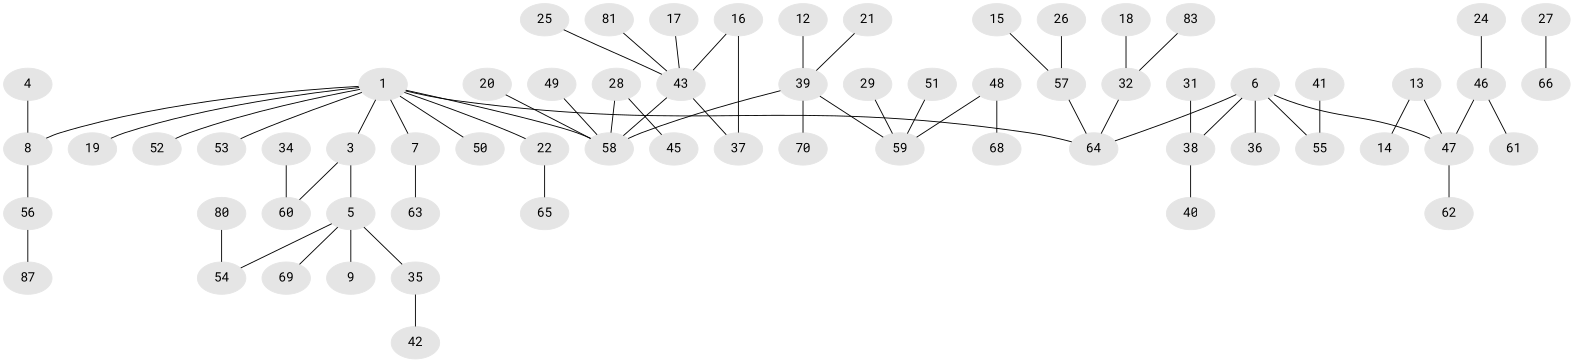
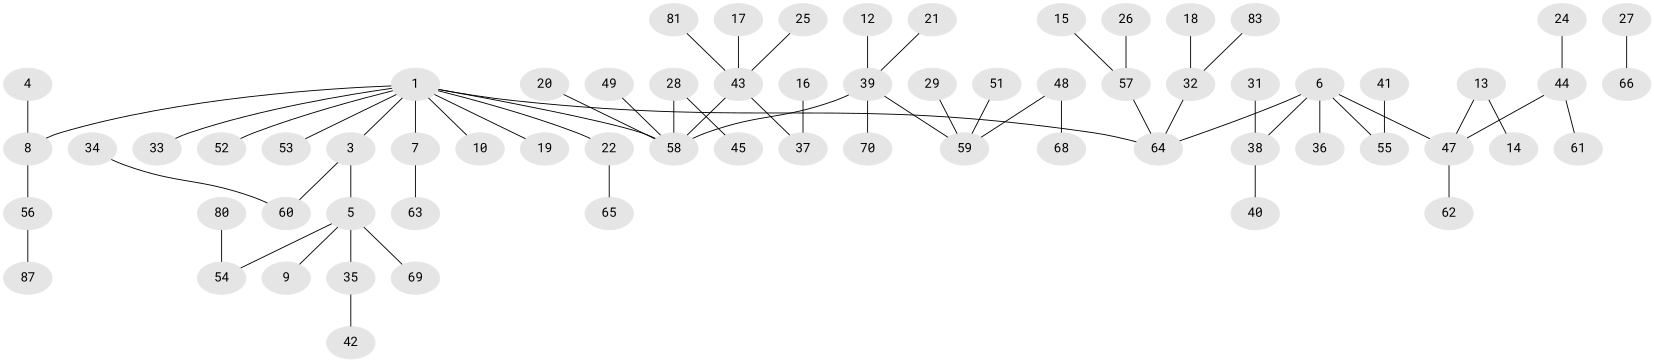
  graph {
    fontname="Roboto Mono"
    node [color=gray90 fontname="Roboto Mono" style=filled]
    edge [fontname="Roboto Mono" weight=1.0]
    1
    3
    7
    8
-   10 [label=50]
+   10
    19
    22
+   33
    52
    53
    58
    64
    5
    60
    63
    56
    65
    38
    40
    9
    35
    54
    69
    4
    42
    6
    36
    47
    55
    62
    n31 [label=87]
    n32 [label=81]
    43
    37
    12
    39
    59
    n38 [label=70]
    13
    14
    15
    57
    16
    17
    18
    32
    20
    21
    n49 [label=83]
    24
-   46
+   46 [label=44]
    61
    25
    26
    27
    66
    28
    45
    29
    n60 [label=80]
    31
    34
    41
    51
    48
    68
    49
    1 -- 3
    1 -- 7
    1 -- 8
    1 -- 10
    1 -- 19
    1 -- 22
+   1 -- 33
    1 -- 52
    1 -- 53
    1 -- 58
    1 -- 64
    3 -- 5
    3 -- 60
    7 -- 63
    8 -- 56
    22 -- 65
    5 -- 9
    5 -- 35
    5 -- 54
    5 -- 69
    56 -- n31
    38 -- 40
    35 -- 42
    4 -- 8
    6 -- 64
    6 -- 38
    6 -- 36
    6 -- 47
    6 -- 55
    47 -- 62
    n32 -- 43
    43 -- 58
    43 -- 37
    12 -- 39
    39 -- 58
    39 -- 59
    39 -- n38
    13 -- 47
    13 -- 14
    15 -- 57
    57 -- 64
-   16 -- 43
    16 -- 37
    17 -- 43
    18 -- 32
    32 -- 64
    20 -- 58
    21 -- 39
    n49 -- 32
    24 -- 46
    46 -- 47
    46 -- 61
    25 -- 43
    26 -- 57
    27 -- 66
    28 -- 58
    28 -- 45
    29 -- 59
    n60 -- 54
    31 -- 38
    34 -- 60
    41 -- 55
    51 -- 59
    48 -- 59
    48 -- 68
    49 -- 58
  }
